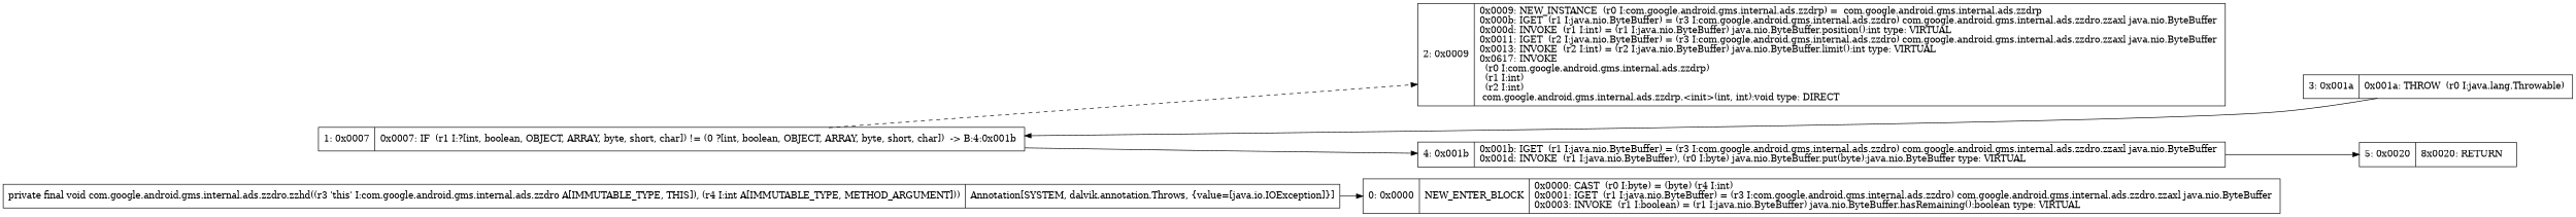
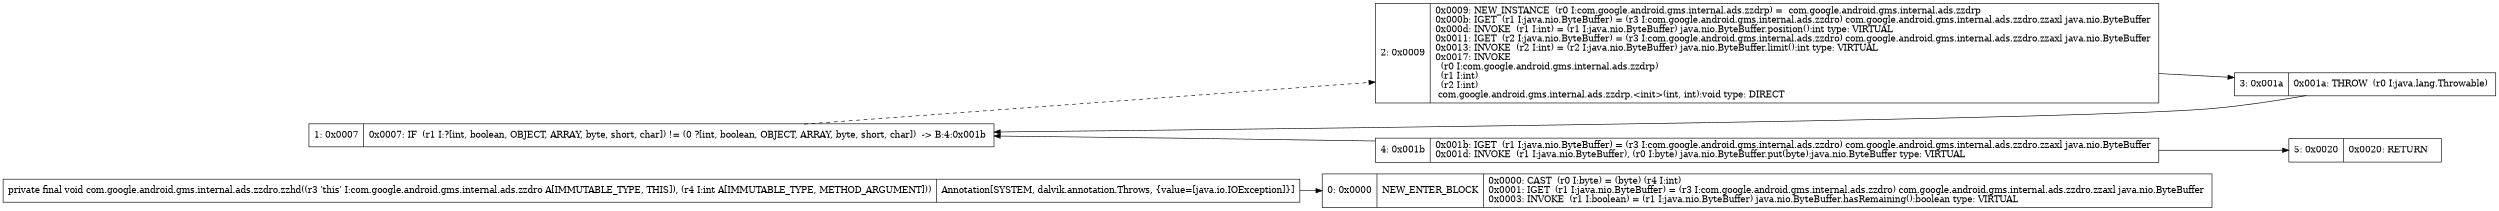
  digraph {
    rankdir=LR
    node [shape=record]
    n1 [label="{0\:\ 0x0000|NEW_ENTER_BLOCK\l|0x0000: CAST  (r0 I:byte) = (byte) (r4 I:int) \l0x0001: IGET  (r1 I:java.nio.ByteBuffer) = (r3 I:com.google.android.gms.internal.ads.zzdro) com.google.android.gms.internal.ads.zzdro.zzaxl java.nio.ByteBuffer \l0x0003: INVOKE  (r1 I:boolean) = (r1 I:java.nio.ByteBuffer) java.nio.ByteBuffer.hasRemaining():boolean type: VIRTUAL \l}"]
    n2 [label="{1\:\ 0x0007|0x0007: IF  (r1 I:?[int, boolean, OBJECT, ARRAY, byte, short, char]) != (0 ?[int, boolean, OBJECT, ARRAY, byte, short, char])  \-\> B:4:0x001b \l}"]
-   n3 [label="{2\:\ 0x0009|0x0009: NEW_INSTANCE  (r0 I:com.google.android.gms.internal.ads.zzdrp) =  com.google.android.gms.internal.ads.zzdrp \l0x000b: IGET  (r1 I:java.nio.ByteBuffer) = (r3 I:com.google.android.gms.internal.ads.zzdro) com.google.android.gms.internal.ads.zzdro.zzaxl java.nio.ByteBuffer \l0x000d: INVOKE  (r1 I:int) = (r1 I:java.nio.ByteBuffer) java.nio.ByteBuffer.position():int type: VIRTUAL \l0x0011: IGET  (r2 I:java.nio.ByteBuffer) = (r3 I:com.google.android.gms.internal.ads.zzdro) com.google.android.gms.internal.ads.zzdro.zzaxl java.nio.ByteBuffer \l0x0013: INVOKE  (r2 I:int) = (r2 I:java.nio.ByteBuffer) java.nio.ByteBuffer.limit():int type: VIRTUAL \l0x0617: INVOKE  \l  (r0 I:com.google.android.gms.internal.ads.zzdrp)\l  (r1 I:int)\l  (r2 I:int)\l com.google.android.gms.internal.ads.zzdrp.\<init\>(int, int):void type: DIRECT \l}"]
+   n3 [label="{2\:\ 0x0009|0x0009: NEW_INSTANCE  (r0 I:com.google.android.gms.internal.ads.zzdrp) =  com.google.android.gms.internal.ads.zzdrp \l0x000b: IGET  (r1 I:java.nio.ByteBuffer) = (r3 I:com.google.android.gms.internal.ads.zzdro) com.google.android.gms.internal.ads.zzdro.zzaxl java.nio.ByteBuffer \l0x000d: INVOKE  (r1 I:int) = (r1 I:java.nio.ByteBuffer) java.nio.ByteBuffer.position():int type: VIRTUAL \l0x0011: IGET  (r2 I:java.nio.ByteBuffer) = (r3 I:com.google.android.gms.internal.ads.zzdro) com.google.android.gms.internal.ads.zzdro.zzaxl java.nio.ByteBuffer \l0x0013: INVOKE  (r2 I:int) = (r2 I:java.nio.ByteBuffer) java.nio.ByteBuffer.limit():int type: VIRTUAL \l0x0017: INVOKE  \l  (r0 I:com.google.android.gms.internal.ads.zzdrp)\l  (r1 I:int)\l  (r2 I:int)\l com.google.android.gms.internal.ads.zzdrp.\<init\>(int, int):void type: DIRECT \l}"]
    n4 [label="{4\:\ 0x001b|0x001b: IGET  (r1 I:java.nio.ByteBuffer) = (r3 I:com.google.android.gms.internal.ads.zzdro) com.google.android.gms.internal.ads.zzdro.zzaxl java.nio.ByteBuffer \l0x001d: INVOKE  (r1 I:java.nio.ByteBuffer), (r0 I:byte) java.nio.ByteBuffer.put(byte):java.nio.ByteBuffer type: VIRTUAL \l}"]
    n5 [label="{3\:\ 0x001a|0x001a: THROW  (r0 I:java.lang.Throwable) \l}"]
-   n6 [label="{5\:\ 0x0020|8x0020: RETURN   \l}"]
+   n6 [label="{5\:\ 0x0020|0x0020: RETURN   \l}"]
    n7 [label="{private final void com.google.android.gms.internal.ads.zzdro.zzhd((r3 'this' I:com.google.android.gms.internal.ads.zzdro A[IMMUTABLE_TYPE, THIS]), (r4 I:int A[IMMUTABLE_TYPE, METHOD_ARGUMENT]))  | Annotation[SYSTEM, dalvik.annotation.Throws, \{value=[java.io.IOException]\}]\l}"]
    n2 -> n3 [style=dashed]
-   n2 -> n4
+   n4 -> n2
+   n3 -> n5
    n4 -> n6
    n5 -> n2
    n7 -> n1
  }
